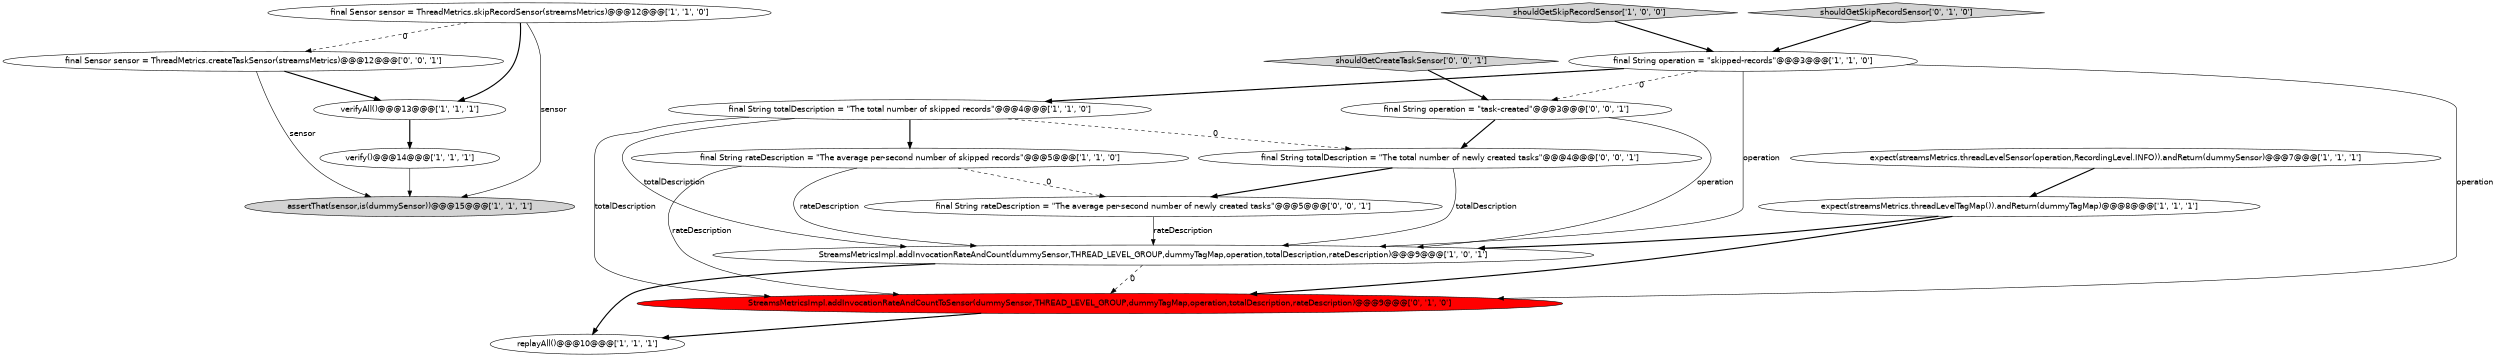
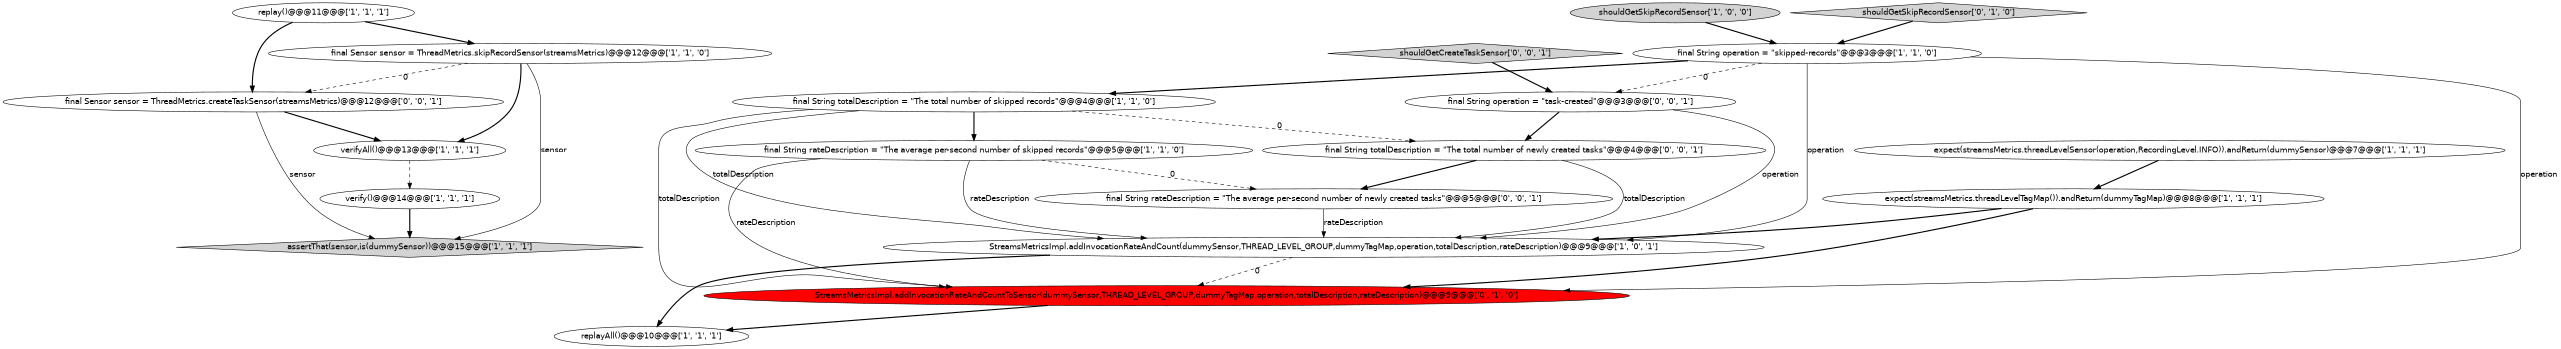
  digraph {
    fontname="DejaVu Sans"
    node [fillcolor=white fontname="DejaVu Sans" shape=ellipse style=filled]
    edge [fontname="DejaVu Sans" style=bold]
+   n1 [label="replay()@@@11@@@['1', '1', '1']"]
    n2 [label="final Sensor sensor = ThreadMetrics.createTaskSensor(streamsMetrics)@@@12@@@['0', '0', '1']"]
    n3 [label="final Sensor sensor = ThreadMetrics.skipRecordSensor(streamsMetrics)@@@12@@@['1', '1', '0']"]
    n4 [label="verifyAll()@@@13@@@['1', '1', '1']"]
-   n5 [fillcolor=lightgray label="assertThat(sensor,is(dummySensor))@@@15@@@['1', '1', '1']"]
+   n5 [fillcolor=lightgray label="assertThat(sensor,is(dummySensor))@@@15@@@['1', '1', '1']" shape=diamond]
    n6 [label="expect(streamsMetrics.threadLevelSensor(operation,RecordingLevel.INFO)).andReturn(dummySensor)@@@7@@@['1', '1', '1']"]
    n7 [label="expect(streamsMetrics.threadLevelTagMap()).andReturn(dummyTagMap)@@@8@@@['1', '1', '1']"]
    n8 [label="StreamsMetricsImpl.addInvocationRateAndCount(dummySensor,THREAD_LEVEL_GROUP,dummyTagMap,operation,totalDescription,rateDescription)@@@9@@@['1', '0', '1']"]
    n9 [fillcolor=red label="StreamsMetricsImpl.addInvocationRateAndCountToSensor(dummySensor,THREAD_LEVEL_GROUP,dummyTagMap,operation,totalDescription,rateDescription)@@@9@@@['0', '1', '0']"]
-   n10 [fillcolor=lightgray label="shouldGetSkipRecordSensor['1', '0', '0']" shape=diamond]
+   n10 [fillcolor=lightgray label="shouldGetSkipRecordSensor['1', '0', '0']"]
    n11 [label="final String operation = \"skipped-records\"@@@3@@@['1', '1', '0']"]
    n12 [label="final String totalDescription = \"The total number of skipped records\"@@@4@@@['1', '1', '0']"]
    n13 [label="final String operation = \"task-created\"@@@3@@@['0', '0', '1']"]
    n14 [fillcolor=lightgray label="shouldGetSkipRecordSensor['0', '1', '0']" shape=diamond]
    n15 [label="replayAll()@@@10@@@['1', '1', '1']"]
    n16 [label="verify()@@@14@@@['1', '1', '1']"]
    n17 [label="final String rateDescription = \"The average per-second number of skipped records\"@@@5@@@['1', '1', '0']"]
    n18 [label="final String rateDescription = \"The average per-second number of newly created tasks\"@@@5@@@['0', '0', '1']"]
    n19 [label="final String totalDescription = \"The total number of newly created tasks\"@@@4@@@['0', '0', '1']"]
    n20 [fillcolor=lightgray label="shouldGetCreateTaskSensor['0', '0', '1']" shape=diamond]
+   n1 -> n2
+   n1 -> n3
    n2 -> n4
    n2 -> n5 [label=sensor style=solid]
    n3 -> n2 [label=0 style=dashed]
    n3 -> n4
    n3 -> n5 [label=sensor style=solid]
-   n4 -> n16
+   n4 -> n16 [style=dashed]
    n6 -> n7
    n7 -> n8
    n7 -> n9
    n8 -> n9 [label=0 style=dashed]
    n8 -> n15
    n9 -> n15
    n10 -> n11
    n11 -> n8 [label=operation style=solid]
    n11 -> n9 [label=operation style=solid]
    n11 -> n12
    n11 -> n13 [label=0 style=dashed]
    n12 -> n8 [label=totalDescription style=solid]
    n12 -> n9 [label=totalDescription style=solid]
    n12 -> n17
    n12 -> n19 [label=0 style=dashed]
    n13 -> n8 [label=operation style=solid]
    n13 -> n19
    n14 -> n11
-   n16 -> n5 [style=solid]
+   n16 -> n5
    n17 -> n8 [label=rateDescription style=solid]
    n17 -> n9 [label=rateDescription style=solid]
    n17 -> n18 [label=0 style=dashed]
    n18 -> n8 [label=rateDescription style=solid]
    n19 -> n8 [label=totalDescription style=solid]
    n19 -> n18
    n20 -> n13
  }
